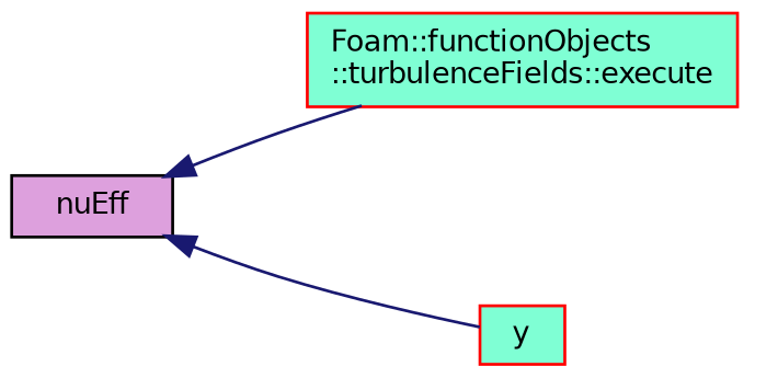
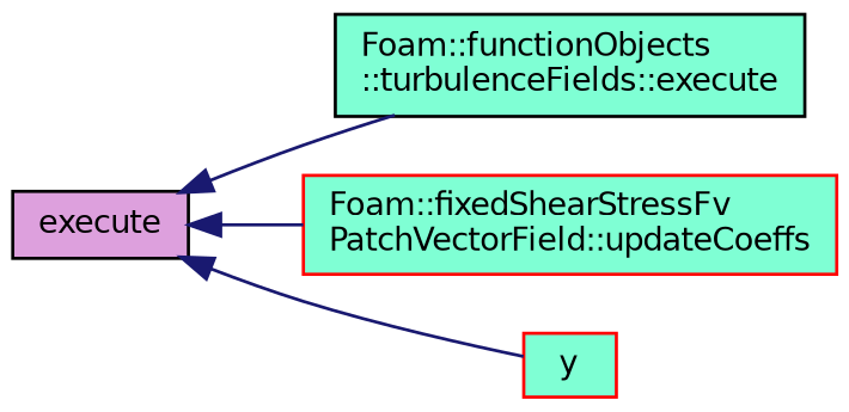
  digraph {
    rankdir=LR
    node [color=black fillcolor=aquamarine fontname=Helvetica fontsize=10 shape=record style=filled]
    edge [color=midnightblue dir=back fontname=Helvetica fontsize=10 labelfontname=Helvetica labelfontsize=10 style=solid]
-   n1 [fillcolor=plum fontcolor=black height=0.2 label=nuEff width=0.4]
-   n2 [color=red height=0.2 label="Foam::functionObjects\l::turbulenceFields::execute" width=0.4]
+   n1 [fillcolor=plum fontcolor=black height=0.2 label=execute width=0.4]
+   n2 [height=0.2 label="Foam::functionObjects\l::turbulenceFields::execute" width=0.4]
+   n3 [color=red height=0.2 label="Foam::fixedShearStressFv\lPatchVectorField::updateCoeffs" width=0.4]
    n4 [color=red height=0.2 label=y width=0.4]
    n1 -> n2
+   n1 -> n3
    n1 -> n4
  }
